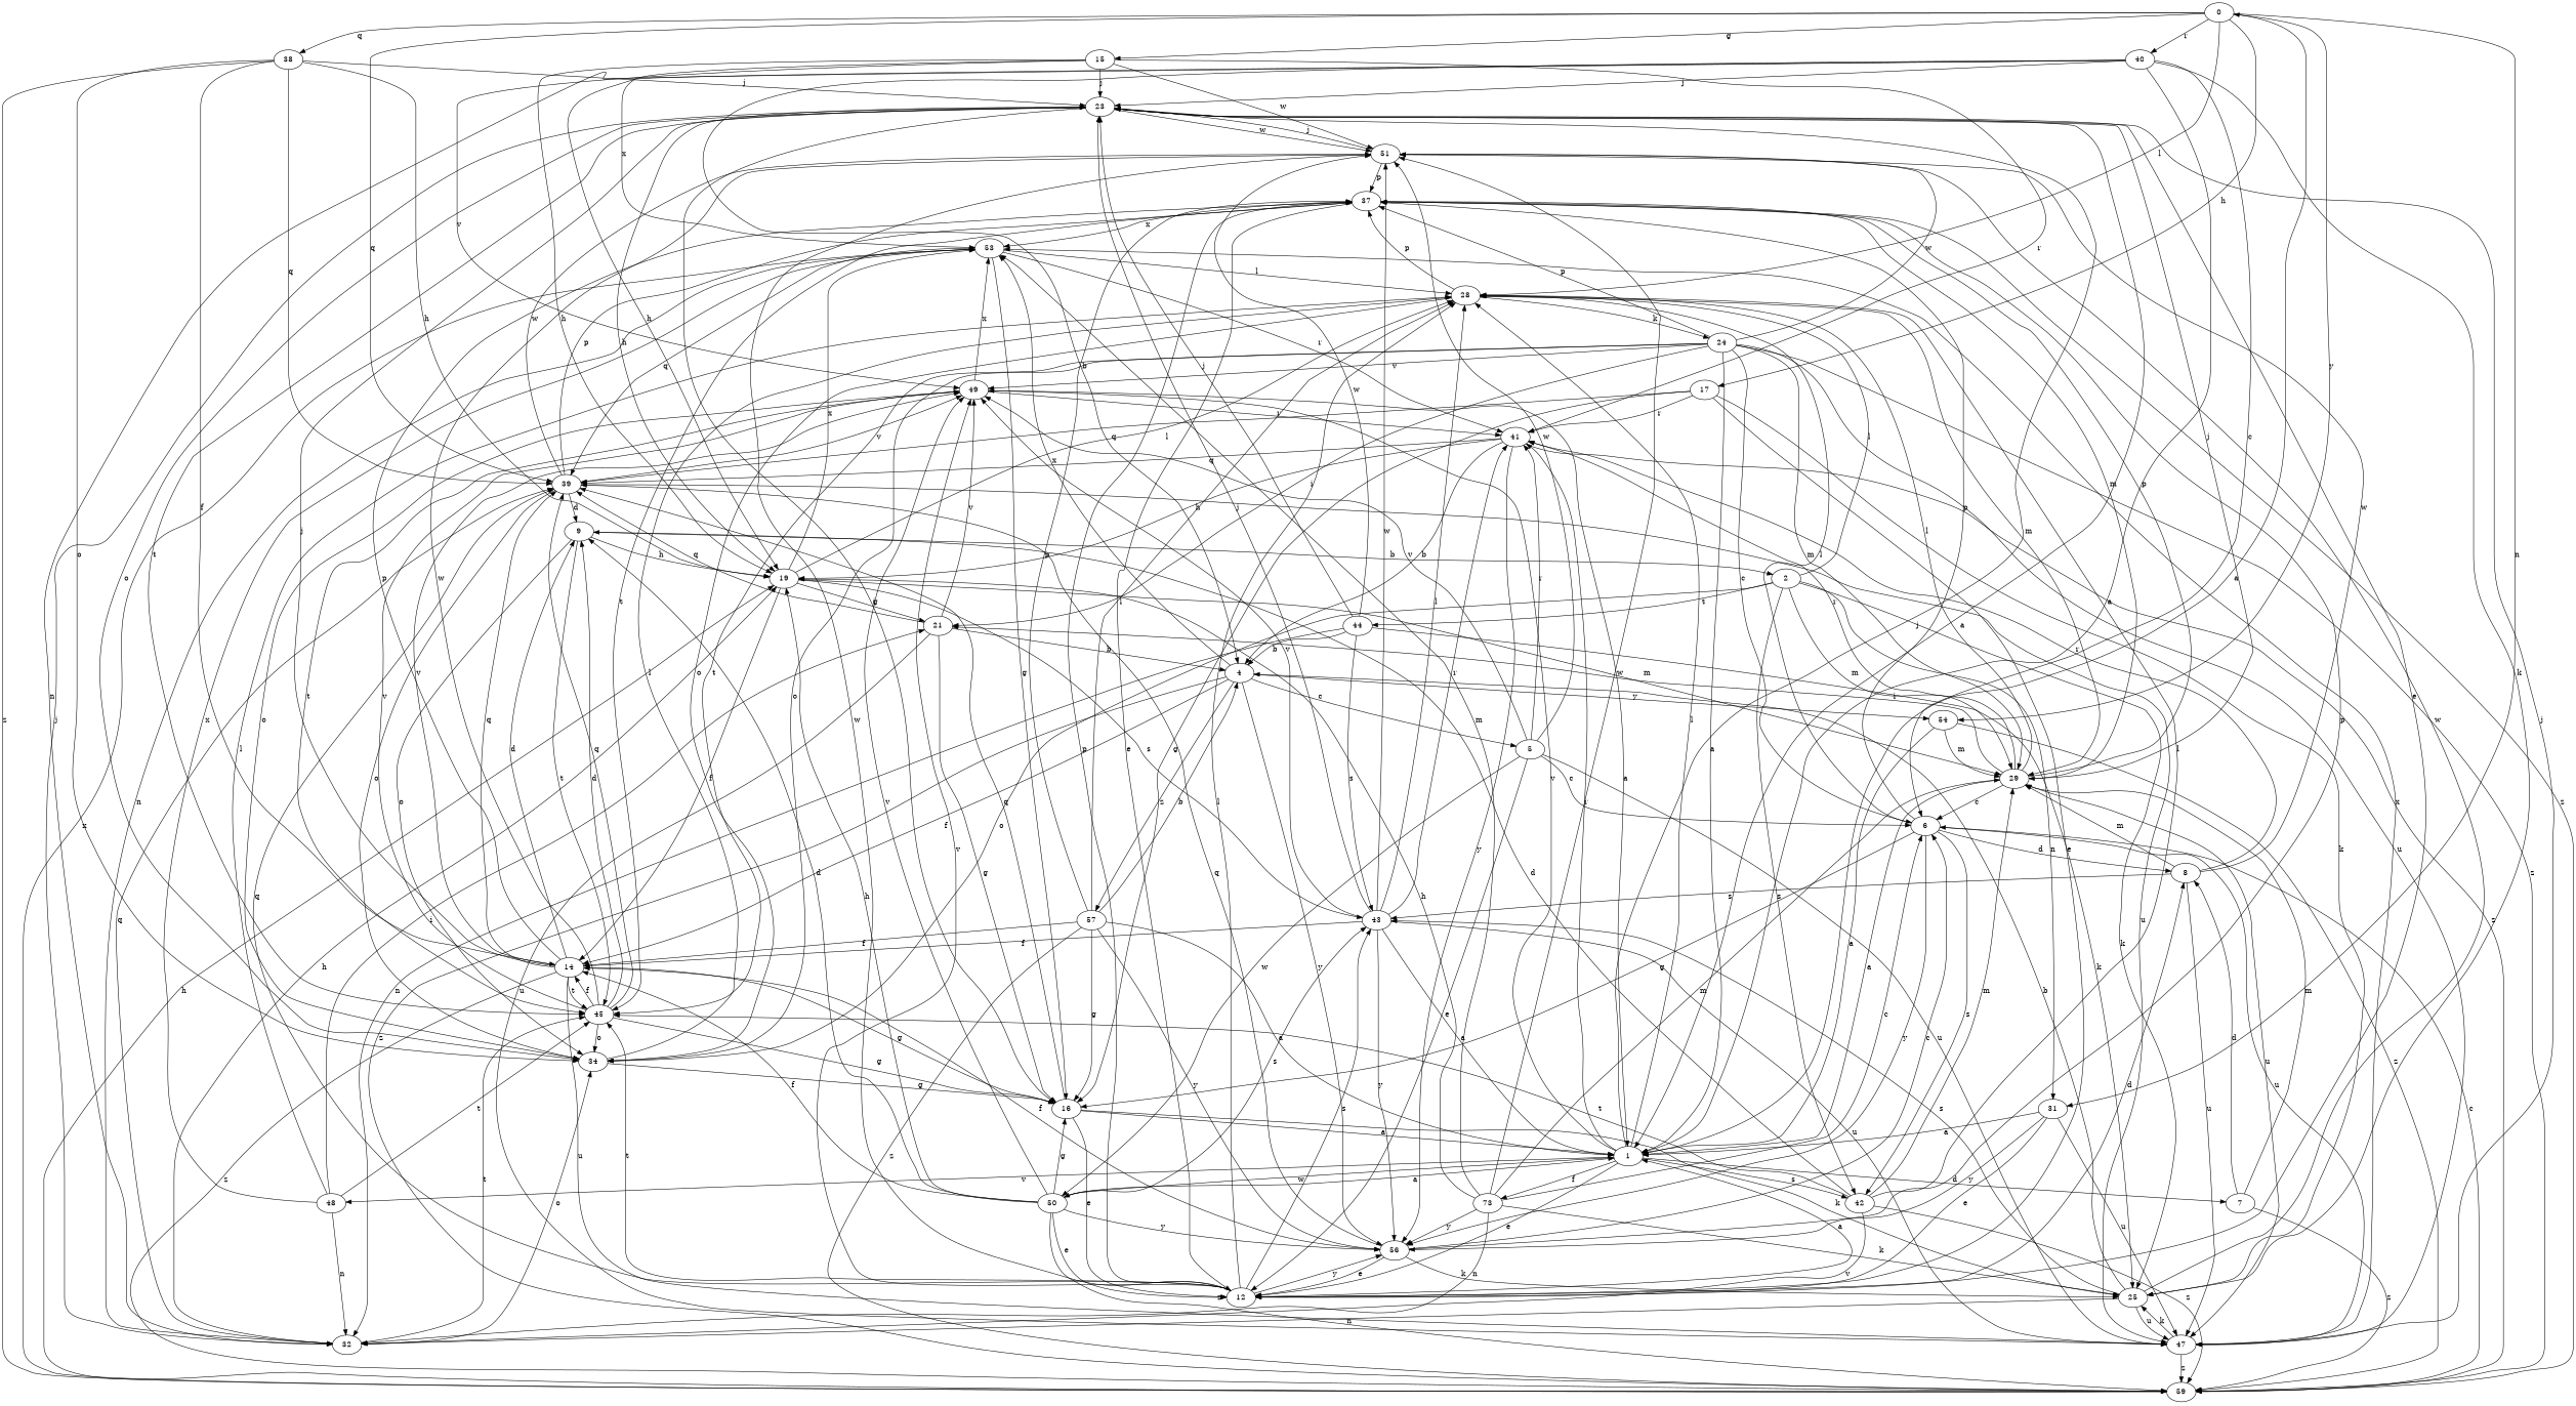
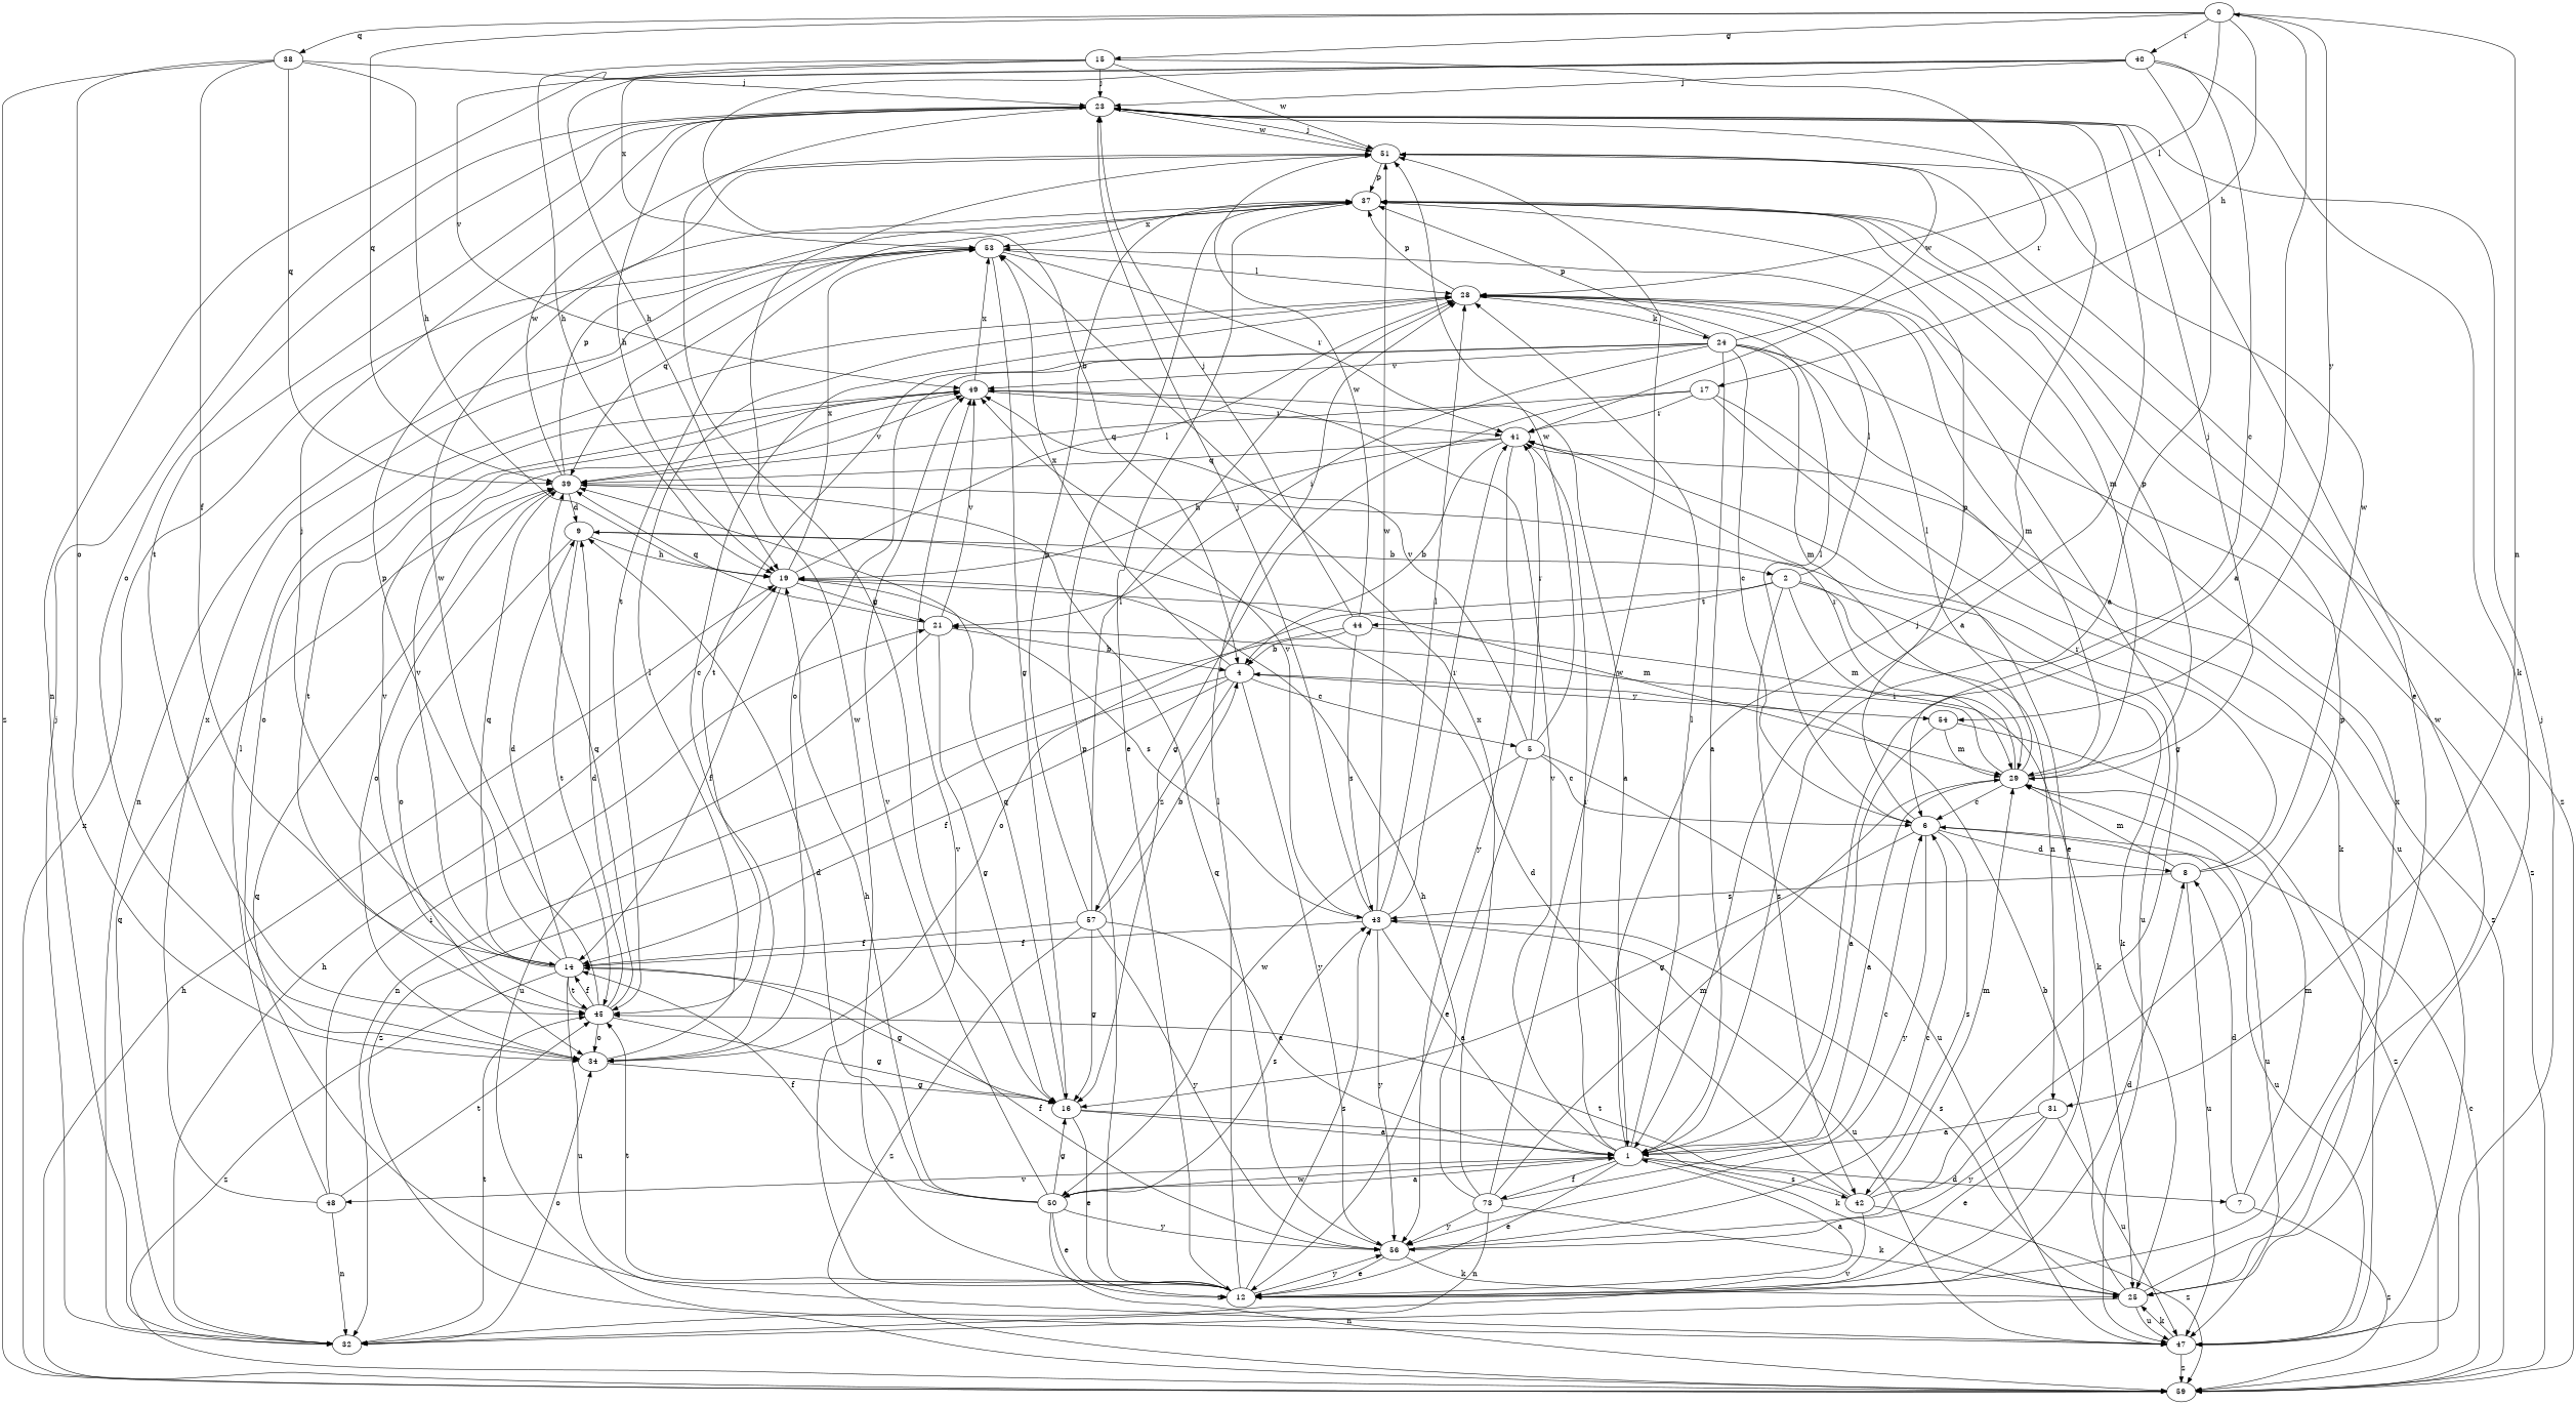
  strict digraph {
    0
    15
    17
    28
    31
    38
    39
    40
    54
    23
    41
    49
    53
    51
    19
    12
    25
    16
    24
    29
    34
    37
    1
    56
    47
    14
    59
    9
    4
    6
    32
    7
    n33 [label=73]
    42
    48
    50
    8
    43
    45
    21
    2
    44
    5
    57
    0 -> 15 [label=g]
    0 -> 17 [label=h]
    0 -> 28 [label=l]
    0 -> 31 [label=n]
    0 -> 38 [label=q]
    0 -> 39 [label=q]
    0 -> 40 [label=r]
    0 -> 54 [label=y]
    15 -> 23 [label=j]
    15 -> 41 [label=r]
    15 -> 49 [label=v]
    15 -> 53 [label=x]
    15 -> 51 [label=w]
    15 -> 19 [label=h]
    17 -> 39 [label=q]
    17 -> 41 [label=r]
    17 -> 12 [label=e]
    17 -> 25 [label=k]
    17 -> 16 [label=g]
    28 -> 24 [label=k]
    28 -> 29 [label=m]
-   28 -> 34 [label=o]
+   28 -> 34 [label=c]
    28 -> 37 [label=p]
    31 -> 12 [label=e]
    31 -> 1 [label=a]
    31 -> 56 [label=y]
    31 -> 47 [label=u]
    38 -> 39 [label=q]
    38 -> 23 [label=j]
    38 -> 19 [label=h]
    38 -> 34 [label=o]
    38 -> 14 [label=f]
    38 -> 59 [label=z]
    39 -> 49 [label=v]
    39 -> 51 [label=w]
    39 -> 34 [label=o]
    39 -> 37 [label=p]
    39 -> 47 [label=u]
    39 -> 9 [label=d]
    40 -> 23 [label=j]
    40 -> 19 [label=h]
    40 -> 25 [label=k]
    40 -> 1 [label=a]
    40 -> 4 [label=b]
    40 -> 6 [label=c]
    40 -> 32 [label=n]
    54 -> 29 [label=m]
    54 -> 1 [label=a]
    54 -> 59 [label=z]
    23 -> 51 [label=w]
    23 -> 19 [label=h]
    23 -> 12 [label=e]
    23 -> 16 [label=g]
    23 -> 34 [label=o]
    23 -> 1 [label=a]
    23 -> 45 [label=t]
    41 -> 39 [label=q]
    41 -> 19 [label=h]
    41 -> 56 [label=y]
    41 -> 59 [label=z]
    41 -> 4 [label=b]
    49 -> 41 [label=r]
    49 -> 53 [label=x]
    49 -> 34 [label=o]
    49 -> 1 [label=a]
    49 -> 45 [label=t]
    53 -> 28 [label=l]
    53 -> 39 [label=q]
    53 -> 41 [label=r]
    53 -> 16 [label=g]
    53 -> 32 [label=n]
    51 -> 23 [label=j]
    51 -> 37 [label=p]
    19 -> 28 [label=l]
    19 -> 53 [label=x]
    19 -> 29 [label=m]
    19 -> 14 [label=f]
    19 -> 43 [label=s]
    19 -> 21 [label=i]
    12 -> 28 [label=l]
    12 -> 39 [label=q]
    12 -> 49 [label=v]
    12 -> 51 [label=w]
    12 -> 37 [label=p]
    12 -> 1 [label=a]
    12 -> 56 [label=y]
    12 -> 8 [label=d]
    12 -> 43 [label=s]
    12 -> 45 [label=t]
    25 -> 51 [label=w]
    25 -> 47 [label=u]
    25 -> 4 [label=b]
    25 -> 32 [label=n]
    25 -> 43 [label=s]
    16 -> 39 [label=q]
    16 -> 12 [label=e]
    16 -> 25 [label=k]
    16 -> 1 [label=a]
    24 -> 49 [label=v]
    24 -> 51 [label=w]
    24 -> 29 [label=m]
    24 -> 34 [label=o]
    24 -> 37 [label=p]
    24 -> 1 [label=a]
    24 -> 47 [label=u]
    24 -> 59 [label=z]
    24 -> 6 [label=c]
    24 -> 45 [label=t]
    24 -> 21 [label=i]
    29 -> 28 [label=l]
    29 -> 23 [label=j]
    29 -> 41 [label=r]
    29 -> 37 [label=p]
    29 -> 1 [label=a]
    29 -> 47 [label=u]
    29 -> 6 [label=c]
    29 -> 21 [label=i]
    34 -> 28 [label=l]
    34 -> 16 [label=g]
    37 -> 53 [label=x]
    37 -> 12 [label=e]
    37 -> 29 [label=m]
    37 -> 59 [label=z]
    37 -> 45 [label=t]
    1 -> 0 [label=a]
    1 -> 28 [label=l]
    1 -> 23 [label=j]
    1 -> 41 [label=r]
    1 -> 49 [label=v]
    1 -> 12 [label=e]
    1 -> 7 [label=d]
    1 -> n33 [label=f]
    1 -> 42 [label=s]
    1 -> 48 [label=v]
    1 -> 50 [label=w]
    56 -> 39 [label=q]
    56 -> 12 [label=e]
    56 -> 25 [label=k]
    56 -> 37 [label=p]
    56 -> 14 [label=f]
    56 -> 6 [label=c]
    47 -> 23 [label=j]
    47 -> 53 [label=x]
    47 -> 25 [label=k]
    47 -> 59 [label=z]
    14 -> 39 [label=q]
    14 -> 23 [label=j]
    14 -> 49 [label=v]
    14 -> 16 [label=g]
    14 -> 37 [label=p]
    14 -> 47 [label=u]
    14 -> 59 [label=z]
    14 -> 9 [label=d]
    14 -> 45 [label=t]
    59 -> 53 [label=x]
    59 -> 19 [label=h]
    59 -> 6 [label=c]
    9 -> 19 [label=h]
    9 -> 34 [label=o]
    9 -> 45 [label=t]
    9 -> 2 [label=b]
    4 -> 54 [label=y]
    4 -> 53 [label=x]
    4 -> 56 [label=y]
    4 -> 14 [label=f]
    4 -> 59 [label=z]
    4 -> 5 [label=c]
    4 -> 57 [label=z]
    6 -> 28 [label=l]
    6 -> 16 [label=g]
    6 -> 37 [label=p]
    6 -> 56 [label=y]
    6 -> 47 [label=u]
    6 -> 42 [label=s]
    6 -> 8 [label=d]
    32 -> 39 [label=q]
    32 -> 23 [label=j]
    32 -> 19 [label=h]
    32 -> 34 [label=o]
    32 -> 45 [label=t]
    7 -> 29 [label=m]
    7 -> 59 [label=z]
    7 -> 8 [label=d]
-   n33 -> 53 [label=m]
+   n33 -> 53 [label=x]
    n33 -> 51 [label=w]
    n33 -> 19 [label=h]
    n33 -> 25 [label=k]
    n33 -> 29 [label=m]
    n33 -> 56 [label=y]
    n33 -> 6 [label=c]
    n33 -> 32 [label=n]
-   42 -> 28 [label=l]
+   42 -> 28 [label=g]
    42 -> 29 [label=m]
    42 -> 59 [label=z]
    42 -> 9 [label=d]
    42 -> 32 [label=v]
    42 -> 45 [label=t]
    48 -> 28 [label=l]
    48 -> 53 [label=x]
    48 -> 32 [label=n]
    48 -> 45 [label=t]
    48 -> 21 [label=i]
    50 -> 49 [label=v]
    50 -> 19 [label=h]
    50 -> 12 [label=e]
    50 -> 16 [label=g]
    50 -> 1 [label=a]
    50 -> 56 [label=y]
    50 -> 14 [label=f]
    50 -> 59 [label=z]
    50 -> 9 [label=d]
    50 -> 43 [label=s]
    8 -> 41 [label=r]
    8 -> 51 [label=w]
    8 -> 29 [label=m]
    8 -> 47 [label=u]
    8 -> 43 [label=s]
    43 -> 28 [label=l]
    43 -> 23 [label=j]
    43 -> 41 [label=r]
    43 -> 49 [label=v]
    43 -> 51 [label=w]
    43 -> 1 [label=a]
    43 -> 56 [label=y]
    43 -> 47 [label=u]
    43 -> 14 [label=f]
    45 -> 39 [label=q]
    45 -> 49 [label=v]
    45 -> 51 [label=w]
    45 -> 16 [label=g]
    45 -> 34 [label=o]
    45 -> 14 [label=f]
    45 -> 9 [label=d]
    21 -> 39 [label=q]
    21 -> 49 [label=v]
    21 -> 16 [label=g]
    21 -> 47 [label=u]
    21 -> 4 [label=b]
    2 -> 28 [label=l]
    2 -> 31 [label=n]
    2 -> 25 [label=k]
    2 -> 29 [label=m]
    2 -> 34 [label=o]
    2 -> 42 [label=s]
    2 -> 44 [label=t]
    44 -> 23 [label=j]
    44 -> 51 [label=w]
    44 -> 25 [label=k]
    44 -> 4 [label=b]
    44 -> 32 [label=n]
    44 -> 43 [label=s]
    5 -> 41 [label=r]
    5 -> 49 [label=v]
    5 -> 51 [label=w]
    5 -> 12 [label=e]
    5 -> 47 [label=u]
    5 -> 6 [label=c]
    5 -> 50 [label=w]
    57 -> 28 [label=l]
    57 -> 16 [label=g]
    57 -> 37 [label=p]
    57 -> 1 [label=a]
    57 -> 56 [label=y]
    57 -> 14 [label=f]
    57 -> 59 [label=z]
    57 -> 4 [label=b]
  }
